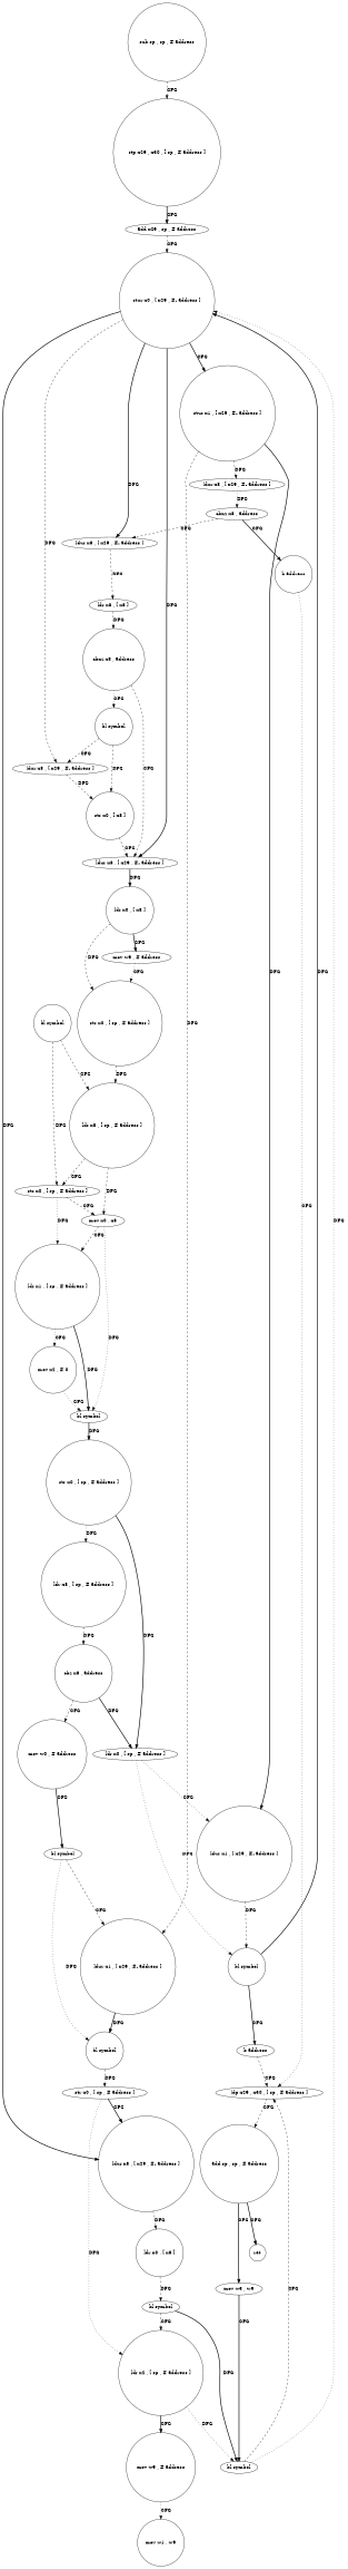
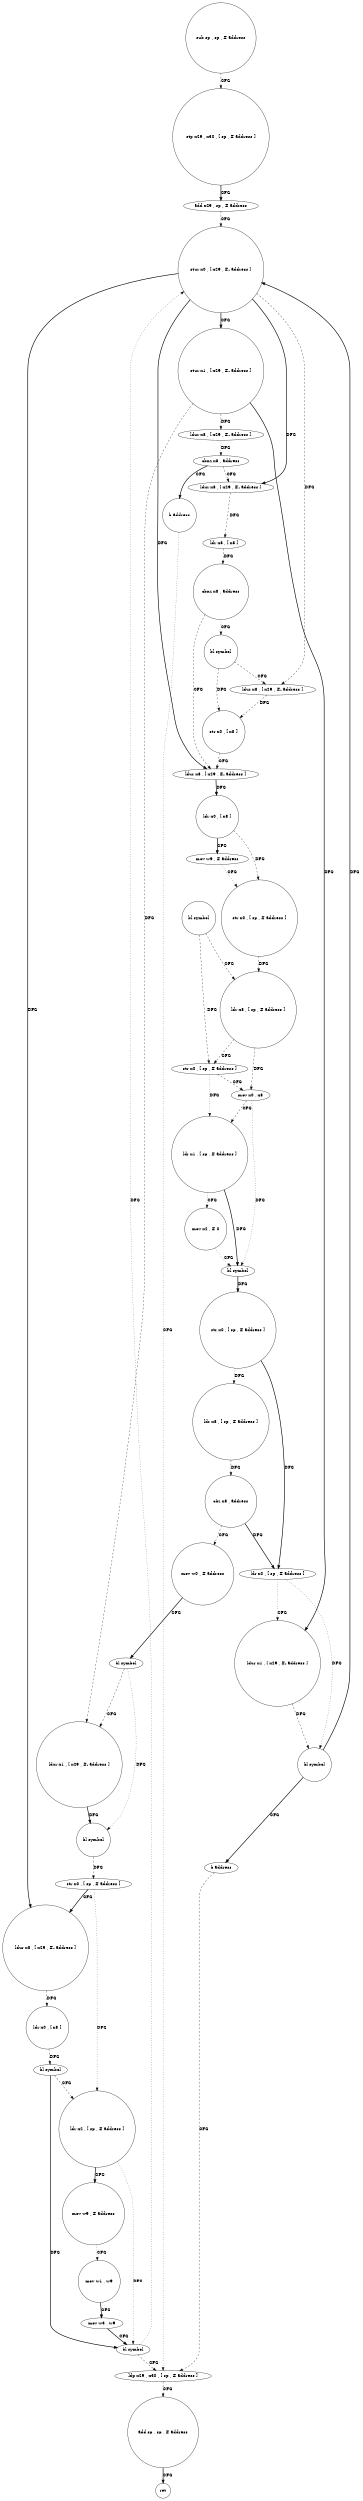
  digraph {
    node [shape=circle]
    edge [style=dashed]
    n1 [label="sub sp , sp , # address"]
    n2 [label="stp x29 , x30 , [ sp , # address ]"]
    n3 [label="add x29 , sp , # address" shape=ellipse]
    n4 [label="stur x0 , [ x29 , #- address ]"]
    n5 [label="stur x1 , [ x29 , #- address ]"]
    n6 [label="ldur x8 , [ x29 , #- address ]" shape=ellipse]
    n7 [label="ldur x8 , [ x29 , #- address ]" shape=ellipse]
    n8 [label="ldur x8 , [ x29 , #- address ]" shape=ellipse]
    n9 [label="ldur x8 , [ x29 , #- address ]"]
    n10 [label="ldur x8 , [ x29 , #- address ]" shape=ellipse]
    n11 [label="ldur x1 , [ x29 , #- address ]"]
    n12 [label="ldur x1 , [ x29 , #- address ]"]
    n13 [label="ldr x8 , [ x8 ]" shape=ellipse]
    n14 [label="ldr x0 , [ x8 ]"]
    n15 [label="str x0 , [ x8 ]"]
    n16 [label="ldr x0 , [ x8 ]"]
    n17 [label="cbnz x8 , address" shape=ellipse]
    n18 [label="bl symbol"]
    n19 [label="bl symbol"]
    n20 [label="b address"]
    n21 [label="ldp x29 , x30 , [ sp , # address ]" shape=ellipse]
    n22 [label="cbnz x8 , address"]
    n23 [label="add sp , sp , # address"]
    n24 [label="bl symbol"]
    n25 [label="mov w9 , # address" shape=ellipse]
    n26 [label="str x0 , [ sp , # address ]"]
    n27 [label=ret]
    n28 [label="ldr x8 , [ sp , # address ]"]
    n29 [label="str x0 , [ sp , # address ]" shape=ellipse]
    n30 [label="mov x0 , x8" shape=ellipse]
    n31 [label="bl symbol"]
    n32 [label="ldr x1 , [ sp , # address ]"]
    n33 [label="bl symbol" shape=ellipse]
    n34 [label="mov x2 , # 0"]
    n35 [label="str x0 , [ sp , # address ]"]
    n36 [label="ldr x8 , [ sp , # address ]"]
    n37 [label="ldr x0 , [ sp , # address ]" shape=ellipse]
    n38 [label="cbz x8 , address"]
    n39 [label="mov w0 , # address"]
    n40 [label="bl symbol" shape=ellipse]
    n41 [label="b address" shape=ellipse]
    n42 [label="str x0 , [ sp , # address ]" shape=ellipse]
    n43 [label="ldr x2 , [ sp , # address ]"]
    n44 [label="bl symbol" shape=ellipse]
    n45 [label="mov w9 , # address"]
    n46 [label="bl symbol" shape=ellipse]
    n47 [label="mov w1 , w9"]
    n48 [label="mov w3 , w9" shape=ellipse]
    n1 -> n2 [label=CFG]
    n2 -> n3 [label=CFG style=bold]
    n3 -> n4 [label=CFG]
    n4 -> n5 [label=CFG style=bold]
    n4 -> n6 [label=DFG style=bold]
    n4 -> n7 [label=DFG style=bold]
    n4 -> n8 [label=DFG]
    n4 -> n9 [label=DFG style=bold]
    n5 -> n10 [label=DFG]
    n5 -> n11 [label=DFG]
    n5 -> n12 [label=DFG style=bold]
    n6 -> n13 [label=DFG]
    n7 -> n14 [label=DFG style=bold]
    n8 -> n15 [label=DFG]
    n9 -> n16 [label=DFG]
    n10 -> n17 [label=DFG style=dotted]
    n11 -> n18 [label=DFG style=bold]
    n12 -> n19 [label=DFG]
    n13 -> n22 [label=DFG]
    n14 -> n25 [label=CFG style=bold]
    n14 -> n26 [label=DFG]
    n15 -> n7 [label=CFG]
    n16 -> n46 [label=DFG]
    n17 -> n6 [label=CFG]
    n17 -> n20 [label=CFG style=bold]
    n18 -> n42 [label=DFG]
    n19 -> n4 [label=DFG style=bold]
    n19 -> n41 [label=CFG style=bold]
    n20 -> n21 [label=CFG style=dotted]
    n21 -> n23 [label=CFG]
    n22 -> n7 [label=CFG]
    n22 -> n24 [label=CFG style=dotted]
    n23 -> n27 [label=CFG style=bold]
    n24 -> n8 [label=CFG]
    n24 -> n15 [label=DFG]
    n25 -> n26 [label=CFG style=dotted]
    n26 -> n28 [label=DFG]
    n28 -> n29 [label=CFG]
    n28 -> n30 [label=DFG]
    n29 -> n30 [label=CFG]
    n29 -> n32 [label=DFG style=dotted]
    n30 -> n32 [label=CFG]
    n30 -> n33 [label=DFG style=dotted]
    n31 -> n28 [label=CFG]
    n31 -> n29 [label=DFG]
    n32 -> n33 [label=DFG style=bold]
    n32 -> n34 [label=CFG style=dotted]
    n33 -> n35 [label=DFG style=bold]
    n34 -> n33 [label=CFG style=dotted]
    n35 -> n36 [label=DFG style=dotted]
    n35 -> n37 [label=DFG style=bold]
    n36 -> n38 [label=DFG]
    n37 -> n12 [label=CFG style=dotted]
    n37 -> n19 [label=DFG style=dotted]
    n38 -> n37 [label=DFG style=bold]
    n38 -> n39 [label=CFG]
    n39 -> n40 [label=CFG style=bold]
    n40 -> n11 [label=CFG]
    n40 -> n18 [label=DFG style=dotted]
    n41 -> n21 [label=CFG]
    n42 -> n9 [label=CFG style=bold]
    n42 -> n43 [label=DFG style=dotted]
    n43 -> n44 [label=DFG style=dotted]
    n43 -> n45 [label=CFG style=bold]
    n44 -> n4 [label=DFG style=dotted]
    n44 -> n21 [label=CFG]
    n45 -> n47 [label=CFG style=dotted]
    n46 -> n43 [label=CFG]
    n46 -> n44 [label=DFG style=bold]
-   n23 -> n48 [label=CFG style=bold]
+   n47 -> n48 [label=CFG style=bold]
    n48 -> n44 [label=CFG style=bold]
  }
